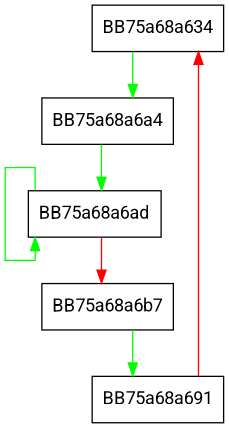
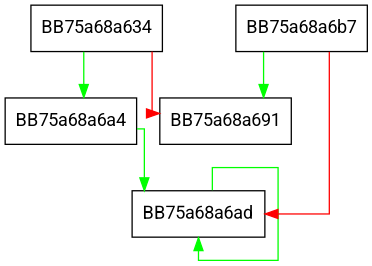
  digraph {
    fontname=Roboto
    splines=ortho
    node [fontname=Roboto shape=box]
    edge [color=green fontname=Roboto]
    BB75a68a634
    BB75a68a6a4
    n3 [label=BB75a68a691]
    BB75a68a6ad
    BB75a68a6b7
    BB75a68a634 -> BB75a68a6a4
-   n3 -> BB75a68a634 [color=red]
+   BB75a68a634 -> n3 [color=red]
    BB75a68a6a4 -> BB75a68a6ad
    BB75a68a6ad -> BB75a68a6ad
-   BB75a68a6ad -> BB75a68a6b7 [color=red]
+   BB75a68a6b7 -> BB75a68a6ad [color=red]
    BB75a68a6b7 -> n3
  }
